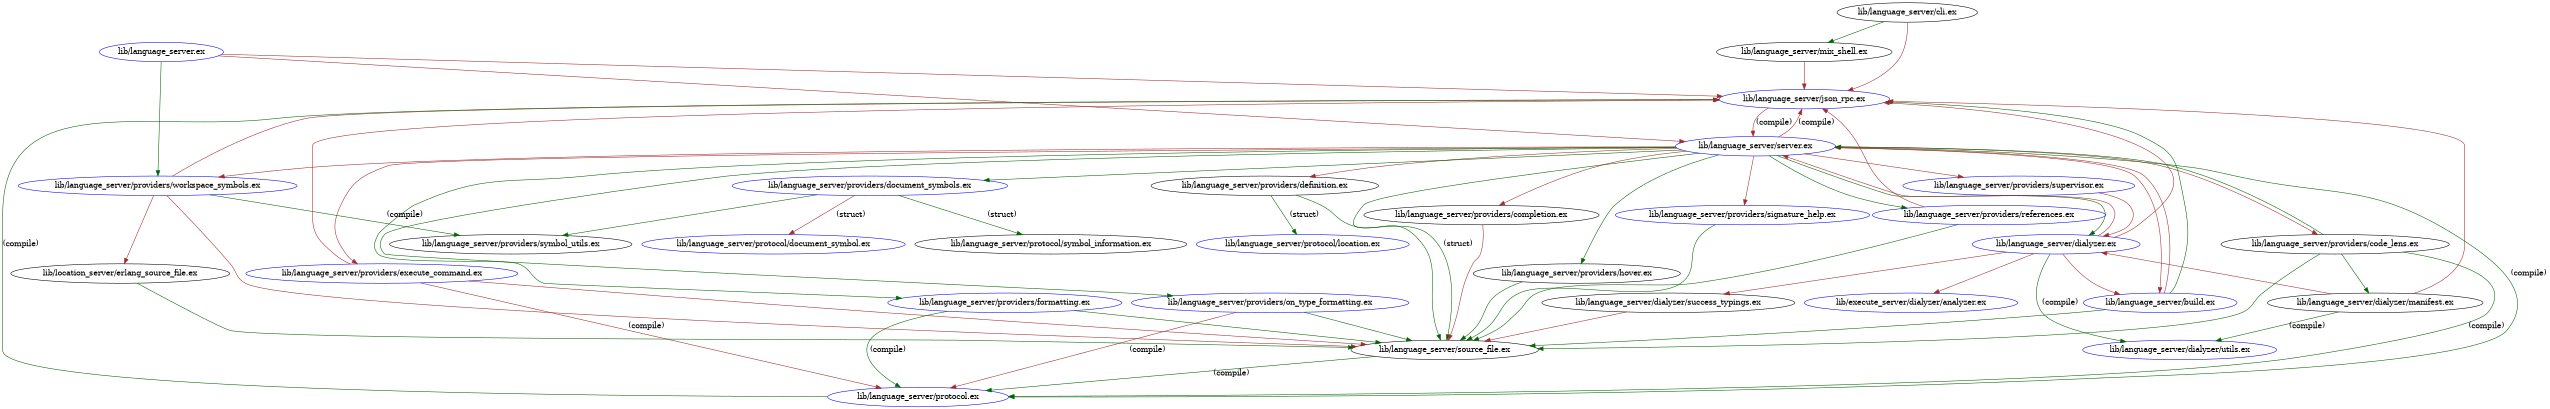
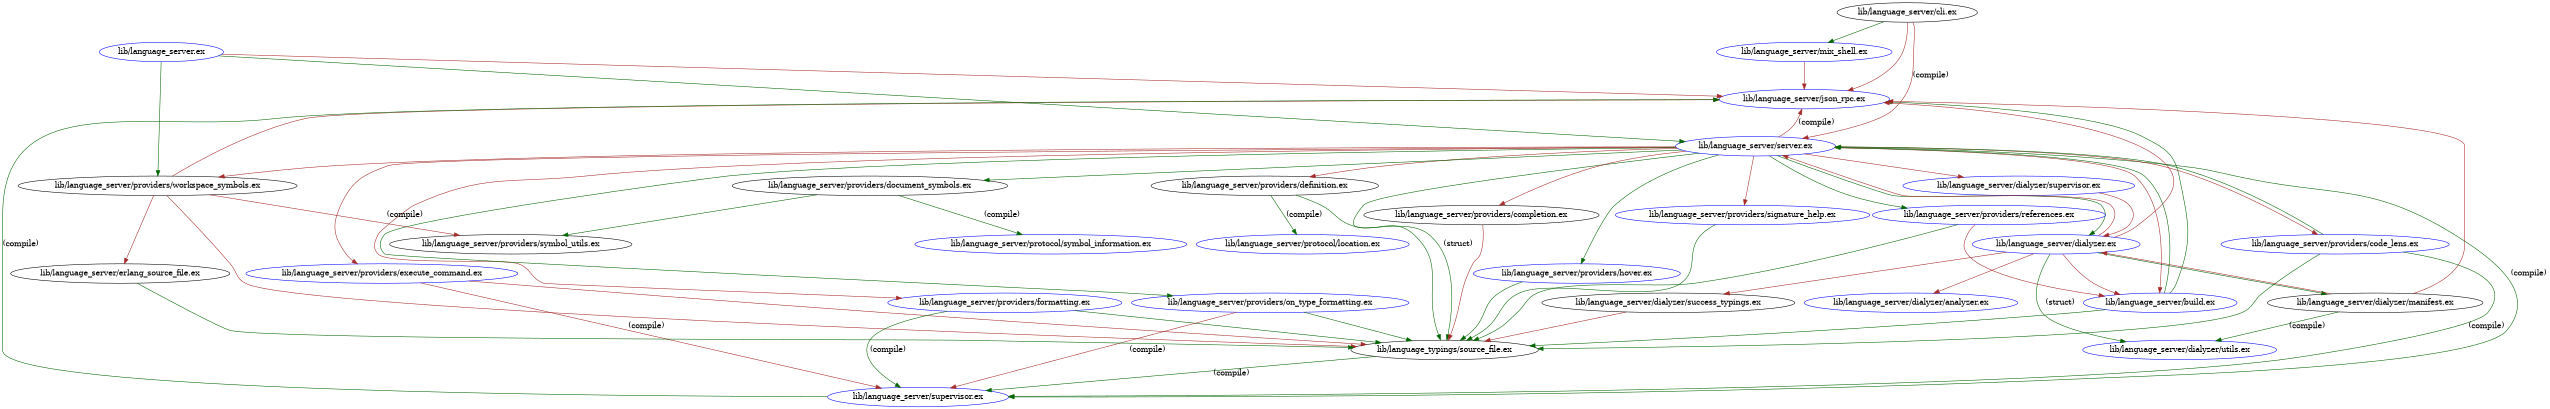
  digraph {
    node [color=blue]
    edge [color=brown]
    "lib/language_server.ex"
    "lib/language_server/json_rpc.ex"
    "lib/language_server/server.ex"
-   "lib/language_server/providers/workspace_symbols.ex"
+   "lib/language_server/providers/workspace_symbols.ex" [color=black]
    "lib/language_server/build.ex"
-   "lib/language_server/source_file.ex" [color=black]
-   "lib/language_server/protocol.ex"
+   "lib/language_server/source_file.ex" [color=black label="lib/language_typings/source_file.ex"]
+   "lib/language_server/protocol.ex" [label="lib/language_server/supervisor.ex"]
    "lib/language_server/dialyzer.ex"
-   "lib/language_server/dialyzer/supervisor.ex" [label="lib/language_server/providers/supervisor.ex"]
-   "lib/language_server/providers/code_lens.ex" [color=black]
+   "lib/language_server/dialyzer/supervisor.ex"
+   "lib/language_server/providers/code_lens.ex"
    "lib/language_server/providers/completion.ex" [color=black]
    "lib/language_server/providers/definition.ex" [color=black]
-   "lib/language_server/providers/document_symbols.ex"
+   "lib/language_server/providers/document_symbols.ex" [color=black]
    "lib/language_server/providers/execute_command.ex"
    "lib/language_server/providers/formatting.ex"
-   "lib/language_server/providers/hover.ex" [color=black]
+   "lib/language_server/providers/hover.ex"
    "lib/language_server/providers/on_type_formatting.ex"
    "lib/language_server/providers/references.ex"
    "lib/language_server/providers/signature_help.ex"
    "lib/language_server/providers/symbol_utils.ex" [color=black]
-   "lib/language_server/erlang_source_file.ex" [color=black label="lib/location_server/erlang_source_file.ex"]
-   "lib/language_server/dialyzer/analyzer.ex" [label="lib/execute_server/dialyzer/analyzer.ex"]
+   "lib/language_server/erlang_source_file.ex" [color=black]
+   "lib/language_server/dialyzer/analyzer.ex"
    "lib/language_server/dialyzer/manifest.ex" [color=black]
    "lib/language_server/dialyzer/utils.ex"
    "lib/language_server/dialyzer/success_typings.ex" [color=black]
    "lib/language_server/protocol/location.ex"
-   "lib/language_server/protocol/document_symbol.ex"
-   "lib/language_server/protocol/symbol_information.ex" [color=black]
+   "lib/language_server/protocol/symbol_information.ex"
    "lib/language_server/cli.ex" [color=black]
-   "lib/language_server/mix_shell.ex" [color=black]
+   "lib/language_server/mix_shell.ex"
    "lib/language_server.ex" -> "lib/language_server/json_rpc.ex"
-   "lib/language_server.ex" -> "lib/language_server/server.ex"
+   "lib/language_server.ex" -> "lib/language_server/server.ex" [color=darkgreen]
    "lib/language_server.ex" -> "lib/language_server/providers/workspace_symbols.ex" [color=darkgreen]
-   "lib/language_server/json_rpc.ex" -> "lib/language_server/server.ex" [label="(compile)"]
+   "lib/language_server/cli.ex" -> "lib/language_server/server.ex" [label="(compile)"]
    "lib/language_server/server.ex" -> "lib/language_server/json_rpc.ex" [label="(compile)"]
    "lib/language_server/server.ex" -> "lib/language_server/providers/workspace_symbols.ex"
    "lib/language_server/server.ex" -> "lib/language_server/build.ex"
    "lib/language_server/server.ex" -> "lib/language_server/source_file.ex" [color=darkgreen label="(struct)"]
    "lib/language_server/server.ex" -> "lib/language_server/protocol.ex" [color=darkgreen label="(compile)"]
    "lib/language_server/server.ex" -> "lib/language_server/dialyzer.ex" [color=darkgreen]
    "lib/language_server/server.ex" -> "lib/language_server/dialyzer/supervisor.ex"
    "lib/language_server/server.ex" -> "lib/language_server/providers/code_lens.ex"
    "lib/language_server/server.ex" -> "lib/language_server/providers/completion.ex"
    "lib/language_server/server.ex" -> "lib/language_server/providers/definition.ex"
    "lib/language_server/server.ex" -> "lib/language_server/providers/document_symbols.ex" [color=darkgreen]
    "lib/language_server/server.ex" -> "lib/language_server/providers/execute_command.ex"
-   "lib/language_server/server.ex" -> "lib/language_server/providers/formatting.ex" [color=darkgreen]
+   "lib/language_server/server.ex" -> "lib/language_server/providers/formatting.ex"
    "lib/language_server/server.ex" -> "lib/language_server/providers/hover.ex" [color=darkgreen]
    "lib/language_server/server.ex" -> "lib/language_server/providers/on_type_formatting.ex" [color=darkgreen]
    "lib/language_server/server.ex" -> "lib/language_server/providers/references.ex" [color=darkgreen]
    "lib/language_server/server.ex" -> "lib/language_server/providers/signature_help.ex"
    "lib/language_server/providers/workspace_symbols.ex" -> "lib/language_server/json_rpc.ex"
    "lib/language_server/providers/workspace_symbols.ex" -> "lib/language_server/source_file.ex"
-   "lib/language_server/providers/workspace_symbols.ex" -> "lib/language_server/providers/symbol_utils.ex" [color=darkgreen label="(compile)"]
+   "lib/language_server/providers/workspace_symbols.ex" -> "lib/language_server/providers/symbol_utils.ex" [label="(compile)"]
    "lib/language_server/providers/workspace_symbols.ex" -> "lib/language_server/erlang_source_file.ex"
    "lib/language_server/build.ex" -> "lib/language_server/json_rpc.ex" [color=darkgreen]
-   "lib/language_server/build.ex" -> "lib/language_server/server.ex"
+   "lib/language_server/build.ex" -> "lib/language_server/server.ex" [color=darkgreen]
    "lib/language_server/build.ex" -> "lib/language_server/source_file.ex" [color=darkgreen]
    "lib/language_server/source_file.ex" -> "lib/language_server/protocol.ex" [color=darkgreen label="(compile)"]
    "lib/language_server/protocol.ex" -> "lib/language_server/json_rpc.ex" [color=darkgreen label="(compile)"]
    "lib/language_server/dialyzer.ex" -> "lib/language_server/json_rpc.ex"
    "lib/language_server/dialyzer.ex" -> "lib/language_server/server.ex"
    "lib/language_server/dialyzer.ex" -> "lib/language_server/build.ex"
    "lib/language_server/dialyzer.ex" -> "lib/language_server/dialyzer/analyzer.ex"
-   "lib/language_server/providers/code_lens.ex" -> "lib/language_server/dialyzer/manifest.ex" [color=darkgreen]
-   "lib/language_server/dialyzer.ex" -> "lib/language_server/dialyzer/utils.ex" [color=darkgreen label="(compile)"]
+   "lib/language_server/dialyzer.ex" -> "lib/language_server/dialyzer/manifest.ex" [color=darkgreen]
+   "lib/language_server/dialyzer.ex" -> "lib/language_server/dialyzer/utils.ex" [color=darkgreen label="(struct)"]
    "lib/language_server/dialyzer.ex" -> "lib/language_server/dialyzer/success_typings.ex"
    "lib/language_server/dialyzer/supervisor.ex" -> "lib/language_server/dialyzer.ex"
    "lib/language_server/providers/code_lens.ex" -> "lib/language_server/server.ex" [color=darkgreen]
    "lib/language_server/providers/code_lens.ex" -> "lib/language_server/source_file.ex" [color=darkgreen]
    "lib/language_server/providers/code_lens.ex" -> "lib/language_server/protocol.ex" [color=darkgreen label="(compile)"]
    "lib/language_server/providers/completion.ex" -> "lib/language_server/source_file.ex"
    "lib/language_server/providers/definition.ex" -> "lib/language_server/source_file.ex" [color=darkgreen]
-   "lib/language_server/providers/definition.ex" -> "lib/language_server/protocol/location.ex" [color=darkgreen label="(struct)"]
+   "lib/language_server/providers/definition.ex" -> "lib/language_server/protocol/location.ex" [color=darkgreen label="(compile)"]
    "lib/language_server/providers/document_symbols.ex" -> "lib/language_server/providers/symbol_utils.ex" [color=darkgreen]
-   "lib/language_server/providers/document_symbols.ex" -> "lib/language_server/protocol/document_symbol.ex" [label="(struct)"]
-   "lib/language_server/providers/document_symbols.ex" -> "lib/language_server/protocol/symbol_information.ex" [color=darkgreen label="(struct)"]
-   "lib/language_server/providers/execute_command.ex" -> "lib/language_server/json_rpc.ex"
+   "lib/language_server/providers/document_symbols.ex" -> "lib/language_server/protocol/symbol_information.ex" [color=darkgreen label="(compile)"]
    "lib/language_server/providers/execute_command.ex" -> "lib/language_server/source_file.ex"
    "lib/language_server/providers/execute_command.ex" -> "lib/language_server/protocol.ex" [label="(compile)"]
    "lib/language_server/providers/formatting.ex" -> "lib/language_server/source_file.ex" [color=darkgreen]
    "lib/language_server/providers/formatting.ex" -> "lib/language_server/protocol.ex" [color=darkgreen label="(compile)"]
    "lib/language_server/providers/hover.ex" -> "lib/language_server/source_file.ex" [color=darkgreen]
    "lib/language_server/providers/on_type_formatting.ex" -> "lib/language_server/source_file.ex" [color=darkgreen]
    "lib/language_server/providers/on_type_formatting.ex" -> "lib/language_server/protocol.ex" [label="(compile)"]
-   "lib/language_server/providers/references.ex" -> "lib/language_server/json_rpc.ex"
+   "lib/language_server/providers/references.ex" -> "lib/language_server/build.ex"
    "lib/language_server/providers/references.ex" -> "lib/language_server/source_file.ex" [color=darkgreen]
    "lib/language_server/providers/signature_help.ex" -> "lib/language_server/source_file.ex" [color=darkgreen]
    "lib/language_server/erlang_source_file.ex" -> "lib/language_server/source_file.ex" [color=darkgreen]
    "lib/language_server/dialyzer/manifest.ex" -> "lib/language_server/json_rpc.ex"
    "lib/language_server/dialyzer/manifest.ex" -> "lib/language_server/dialyzer.ex"
    "lib/language_server/dialyzer/manifest.ex" -> "lib/language_server/dialyzer/utils.ex" [color=darkgreen label="(compile)"]
    "lib/language_server/dialyzer/success_typings.ex" -> "lib/language_server/source_file.ex"
    "lib/language_server/cli.ex" -> "lib/language_server/json_rpc.ex"
    "lib/language_server/cli.ex" -> "lib/language_server/mix_shell.ex" [color=darkgreen]
    "lib/language_server/mix_shell.ex" -> "lib/language_server/json_rpc.ex"
  }
